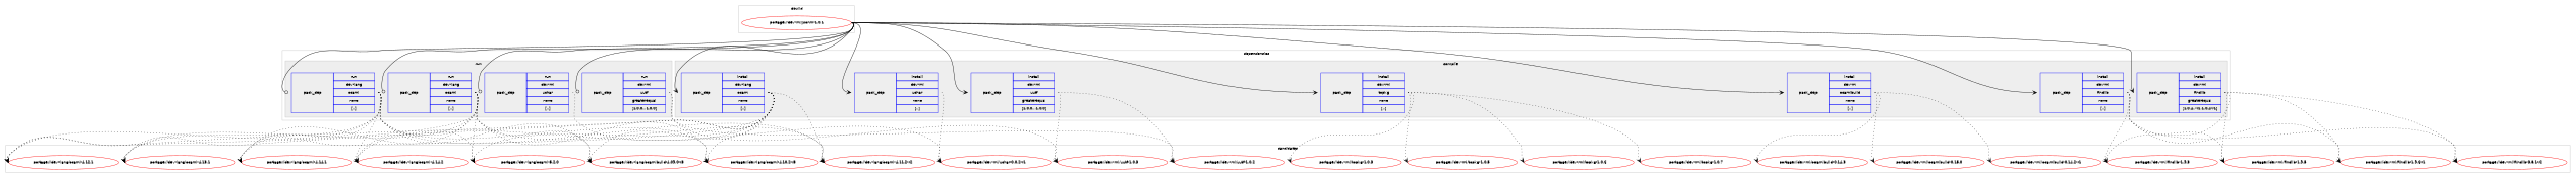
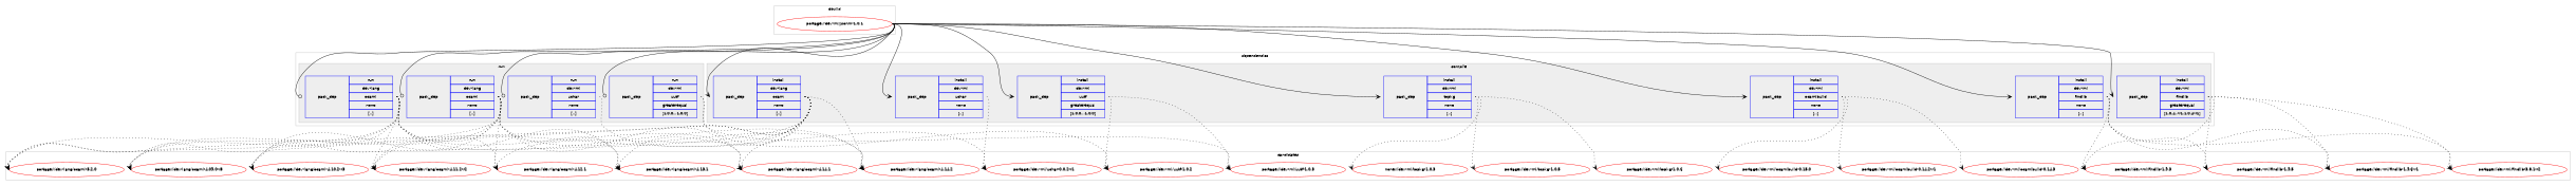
  digraph {
    compound=true
    concentrate=true
    fontname=Helvetica
    fontsize=10
    newrank=true
    rankdir=TB
    ranksep=1.5
    node [color=red fontname=Helvetica fontsize=10]
    edge [arrowhead=vee headport=w style=dotted tailport=e weight=100]
    n1 [label="portage://dev-ml/jsonm-1.0.1" width=4]
    n2 [color=blue label=<<TABLE BORDER="0" CELLBORDER="1" CELLSPACING="0" CELLPADDING="4" WIDTH="220"><TR><TD ROWSPAN="6" CELLPADDING="30">pack_dep</TD></TR><TR><TD WIDTH="110">install</TD></TR><TR><TD>dev-lang</TD></TR><TR><TD>ocaml</TD></TR><TR><TD>none</TD></TR><TR><TD>[,,]</TD></TR></TABLE>> shape=none]
    n3 [color=blue label=<<TABLE BORDER="0" CELLBORDER="1" CELLSPACING="0" CELLPADDING="4" WIDTH="220"><TR><TD ROWSPAN="6" CELLPADDING="30">pack_dep</TD></TR><TR><TD WIDTH="110">install</TD></TR><TR><TD>dev-ml</TD></TR><TR><TD>findlib</TD></TR><TR><TD>greaterequal</TD></TR><TR><TD>[1.0.4,,-r1,1.0.4-r1]</TD></TR></TABLE>> shape=none]
    n4 [color=blue label=<<TABLE BORDER="0" CELLBORDER="1" CELLSPACING="0" CELLPADDING="4" WIDTH="220"><TR><TD ROWSPAN="6" CELLPADDING="30">pack_dep</TD></TR><TR><TD WIDTH="110">install</TD></TR><TR><TD>dev-ml</TD></TR><TR><TD>findlib</TD></TR><TR><TD>none</TD></TR><TR><TD>[,,]</TD></TR></TABLE>> shape=none]
    n5 [color=blue label=<<TABLE BORDER="0" CELLBORDER="1" CELLSPACING="0" CELLPADDING="4" WIDTH="220"><TR><TD ROWSPAN="6" CELLPADDING="30">pack_dep</TD></TR><TR><TD WIDTH="110">install</TD></TR><TR><TD>dev-ml</TD></TR><TR><TD>ocamlbuild</TD></TR><TR><TD>none</TD></TR><TR><TD>[,,]</TD></TR></TABLE>> shape=none]
    n6 [color=blue label=<<TABLE BORDER="0" CELLBORDER="1" CELLSPACING="0" CELLPADDING="4" WIDTH="220"><TR><TD ROWSPAN="6" CELLPADDING="30">pack_dep</TD></TR><TR><TD WIDTH="110">install</TD></TR><TR><TD>dev-ml</TD></TR><TR><TD>topkg</TD></TR><TR><TD>none</TD></TR><TR><TD>[,,]</TD></TR></TABLE>> shape=none]
    n7 [color=blue label=<<TABLE BORDER="0" CELLBORDER="1" CELLSPACING="0" CELLPADDING="4" WIDTH="220"><TR><TD ROWSPAN="6" CELLPADDING="30">pack_dep</TD></TR><TR><TD WIDTH="110">install</TD></TR><TR><TD>dev-ml</TD></TR><TR><TD>uchar</TD></TR><TR><TD>none</TD></TR><TR><TD>[,,]</TD></TR></TABLE>> shape=none]
    n8 [color=blue label=<<TABLE BORDER="0" CELLBORDER="1" CELLSPACING="0" CELLPADDING="4" WIDTH="220"><TR><TD ROWSPAN="6" CELLPADDING="30">pack_dep</TD></TR><TR><TD WIDTH="110">install</TD></TR><TR><TD>dev-ml</TD></TR><TR><TD>uutf</TD></TR><TR><TD>greaterequal</TD></TR><TR><TD>[1.0.0,,,1.0.0]</TD></TR></TABLE>> shape=none]
    n9 [color=blue label=<<TABLE BORDER="0" CELLBORDER="1" CELLSPACING="0" CELLPADDING="4" WIDTH="220"><TR><TD ROWSPAN="6" CELLPADDING="30">pack_dep</TD></TR><TR><TD WIDTH="110">run</TD></TR><TR><TD>dev-lang</TD></TR><TR><TD>ocaml</TD></TR><TR><TD>none</TD></TR><TR><TD>[,,]</TD></TR></TABLE>> shape=none]
    n10 [color=blue label=<<TABLE BORDER="0" CELLBORDER="1" CELLSPACING="0" CELLPADDING="4" WIDTH="220"><TR><TD ROWSPAN="6" CELLPADDING="30">pack_dep</TD></TR><TR><TD WIDTH="110">run</TD></TR><TR><TD>dev-lang</TD></TR><TR><TD>ocaml</TD></TR><TR><TD>none</TD></TR><TR><TD>[,,]</TD></TR></TABLE>> shape=none]
    n11 [color=blue label=<<TABLE BORDER="0" CELLBORDER="1" CELLSPACING="0" CELLPADDING="4" WIDTH="220"><TR><TD ROWSPAN="6" CELLPADDING="30">pack_dep</TD></TR><TR><TD WIDTH="110">run</TD></TR><TR><TD>dev-ml</TD></TR><TR><TD>uchar</TD></TR><TR><TD>none</TD></TR><TR><TD>[,,]</TD></TR></TABLE>> shape=none]
    n12 [color=blue label=<<TABLE BORDER="0" CELLBORDER="1" CELLSPACING="0" CELLPADDING="4" WIDTH="220"><TR><TD ROWSPAN="6" CELLPADDING="30">pack_dep</TD></TR><TR><TD WIDTH="110">run</TD></TR><TR><TD>dev-ml</TD></TR><TR><TD>uutf</TD></TR><TR><TD>greaterequal</TD></TR><TR><TD>[1.0.0,,,1.0.0]</TD></TR></TABLE>> shape=none]
    n13 [label="portage://dev-lang/ocaml-5.2.0" width=4]
    n14 [label="portage://dev-lang/ocaml-4.14.2" width=4]
    n15 [label="portage://dev-lang/ocaml-4.14.1" width=4]
    n16 [label="portage://dev-lang/ocaml-4.13.1" width=4]
    n17 [label="portage://dev-lang/ocaml-4.12.1" width=4]
    n18 [label="portage://dev-lang/ocaml-4.11.2-r2" width=4]
    n19 [label="portage://dev-lang/ocaml-4.10.2-r3" width=4]
-   n20 [label="portage://dev-lang/ocamlbuild-4.09.0-r3" width=4]
+   n20 [label="portage://dev-lang/ocaml-4.09.0-r3" width=4]
    n21 [label="portage://dev-ml/findlib-1.9.6-r1" width=4]
    n22 [label="portage://dev-ml/findlib-1.9.5" width=4]
    n23 [label="portage://dev-ml/findlib-1.9.3" width=4]
    n24 [label="portage://dev-ml/findlib-3.8.1-r2" width=4]
    n25 [label="portage://dev-ml/ocamlbuild-0.15.0" width=4]
    n26 [label="portage://dev-ml/ocamlbuild-0.14.3" width=4]
    n27 [label="portage://dev-ml/ocamlbuild-0.14.2-r1" width=4]
-   n28 [label="portage://dev-ml/topkg-1.0.7" width=4]
    n29 [label="portage://dev-ml/topkg-1.0.6" width=4]
    n30 [label="portage://dev-ml/topkg-1.0.5" width=4]
-   n31 [label="portage://dev-ml/topkg-1.0.3" width=4]
+   n31 [label="none://dev-ml/topkg-1.0.3" width=4]
    n32 [label="portage://dev-ml/uchar-0.0.2-r1" width=4]
    n33 [label="portage://dev-ml/uutf-1.0.3" width=4]
    n34 [label="portage://dev-ml/uutf-1.0.2" width=4]
    subgraph cluster_1 {
      color=gray
      label=<<i>ebuild</i>>
      n1
    }
    subgraph cluster_2 {
      color=gray
      label=<<i>dependencies</i>>
      subgraph cluster_3 {
        color=gray
        fillcolor="#eeeeee"
        label=<<i>compile</i>>
        style=filled
        subgraph sub_4 {
          color=gray
          fillcolor="#eeeeee"
          label=<<i>compile</i>>
          style=filled
          n2
        }
        subgraph sub_5 {
          color=gray
          fillcolor="#eeeeee"
          label=<<i>compile</i>>
          style=filled
          n3
        }
        subgraph sub_6 {
          color=gray
          fillcolor="#eeeeee"
          label=<<i>compile</i>>
          style=filled
          n4
        }
        subgraph sub_7 {
          color=gray
          fillcolor="#eeeeee"
          label=<<i>compile</i>>
          style=filled
          n5
        }
        subgraph sub_8 {
          color=gray
          fillcolor="#eeeeee"
          label=<<i>compile</i>>
          style=filled
          n6
        }
        subgraph sub_9 {
          color=gray
          fillcolor="#eeeeee"
          label=<<i>compile</i>>
          style=filled
          n7
        }
        subgraph sub_10 {
          color=gray
          fillcolor="#eeeeee"
          label=<<i>compile</i>>
          style=filled
          n8
        }
      }
      subgraph cluster_11 {
        color=gray
        fillcolor="#eeeeee"
        label=<<i>compile and run</i>>
        style=filled
      }
      subgraph cluster_12 {
        color=gray
        fillcolor="#eeeeee"
        label=<<i>run</i>>
        style=filled
        subgraph sub_13 {
          color=gray
          fillcolor="#eeeeee"
          label=<<i>run</i>>
          style=filled
          n9
        }
        subgraph sub_14 {
          color=gray
          fillcolor="#eeeeee"
          label=<<i>run</i>>
          style=filled
          n10
        }
        subgraph sub_15 {
          color=gray
          fillcolor="#eeeeee"
          label=<<i>run</i>>
          style=filled
          n11
        }
        subgraph sub_16 {
          color=gray
          fillcolor="#eeeeee"
          label=<<i>run</i>>
          style=filled
          n12
        }
      }
    }
    subgraph cluster_17 {
      color=gray
      label=<<i>candidates</i>>
      rank=same
      subgraph sub_18 {
        color=black
        label=<<i>candidates</i>>
        nodesep=1
        rank=same
        n13
        n14
        n15
        n16
        n17
        n18
        n19
        n20
      }
      subgraph sub_19 {
        color=black
        label=<<i>candidates</i>>
        nodesep=1
        rank=same
        n21
        n22
        n23
        n24
      }
      subgraph sub_20 {
        color=black
        label=<<i>candidates</i>>
        nodesep=1
        rank=same
        n21
        n22
        n23
        n24
      }
      subgraph sub_21 {
        color=black
        label=<<i>candidates</i>>
        nodesep=1
        rank=same
        n25
        n26
        n27
      }
      subgraph sub_22 {
        color=black
        label=<<i>candidates</i>>
        nodesep=1
        rank=same
-       n28
        n29
        n30
        n31
      }
      subgraph sub_23 {
        color=black
        label=<<i>candidates</i>>
        nodesep=1
        rank=same
        n32
      }
      subgraph sub_24 {
        color=black
        label=<<i>candidates</i>>
        nodesep=1
        rank=same
        n33
        n34
      }
      subgraph sub_25 {
        color=black
        label=<<i>candidates</i>>
        nodesep=1
        rank=same
        n13
        n14
        n15
        n16
        n17
        n18
        n19
        n20
      }
      subgraph sub_26 {
        color=black
        label=<<i>candidates</i>>
        nodesep=1
        rank=same
        n13
        n14
        n15
        n16
        n17
        n18
        n19
        n20
      }
      subgraph sub_27 {
        color=black
        label=<<i>candidates</i>>
        nodesep=1
        rank=same
        n32
      }
      subgraph sub_28 {
        color=black
        label=<<i>candidates</i>>
        nodesep=1
        rank=same
        n33
        n34
      }
    }
    n1 -> n2 [style=solid weight=20]
    n1 -> n3 [style=solid weight=20]
    n1 -> n4 [style=solid weight=20]
    n1 -> n5 [style=solid weight=20]
    n1 -> n6 [style=solid weight=20]
    n1 -> n7 [style=solid weight=20]
    n1 -> n8 [style=solid weight=20]
    n1 -> n9 [arrowhead=odot style=solid weight=20]
    n1 -> n10 [arrowhead=odot style=solid weight=20]
    n1 -> n11 [arrowhead=odot style=solid weight=20]
    n1 -> n12 [arrowhead=odot style=solid weight=20]
    n2 -> n13
    n2 -> n14
    n2 -> n15
    n2 -> n16
    n2 -> n17
    n2 -> n18
    n2 -> n19
    n2 -> n20
    n3 -> n21
    n3 -> n22
    n3 -> n23
    n3 -> n24
    n4 -> n21
    n4 -> n22
    n4 -> n23
    n4 -> n24
    n5 -> n25
    n5 -> n26
    n5 -> n27
-   n6 -> n28
    n6 -> n29
    n6 -> n30
    n6 -> n31
    n7 -> n32
    n8 -> n33
    n8 -> n34
    n9 -> n13
    n9 -> n14
    n9 -> n15
    n9 -> n16
    n9 -> n17
    n9 -> n18
    n9 -> n19
    n9 -> n20
    n10 -> n13
    n10 -> n14
    n10 -> n15
    n10 -> n16
    n10 -> n17
    n10 -> n18
    n10 -> n19
    n10 -> n20
    n11 -> n32
    n12 -> n33
    n12 -> n34
  }
